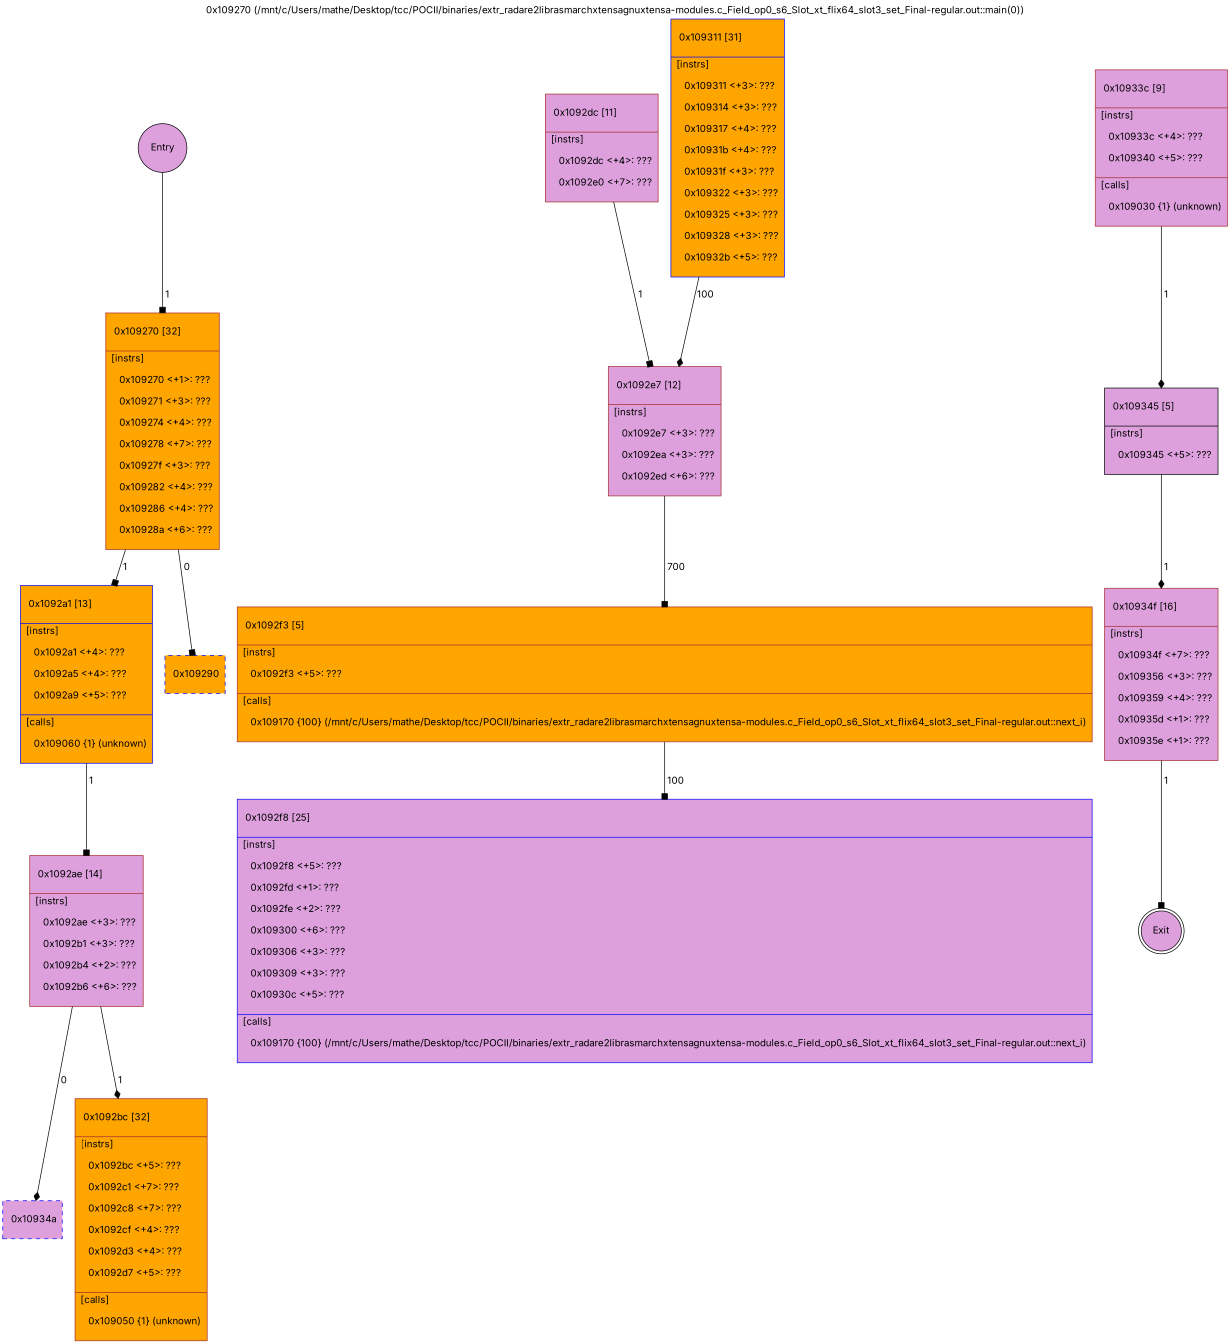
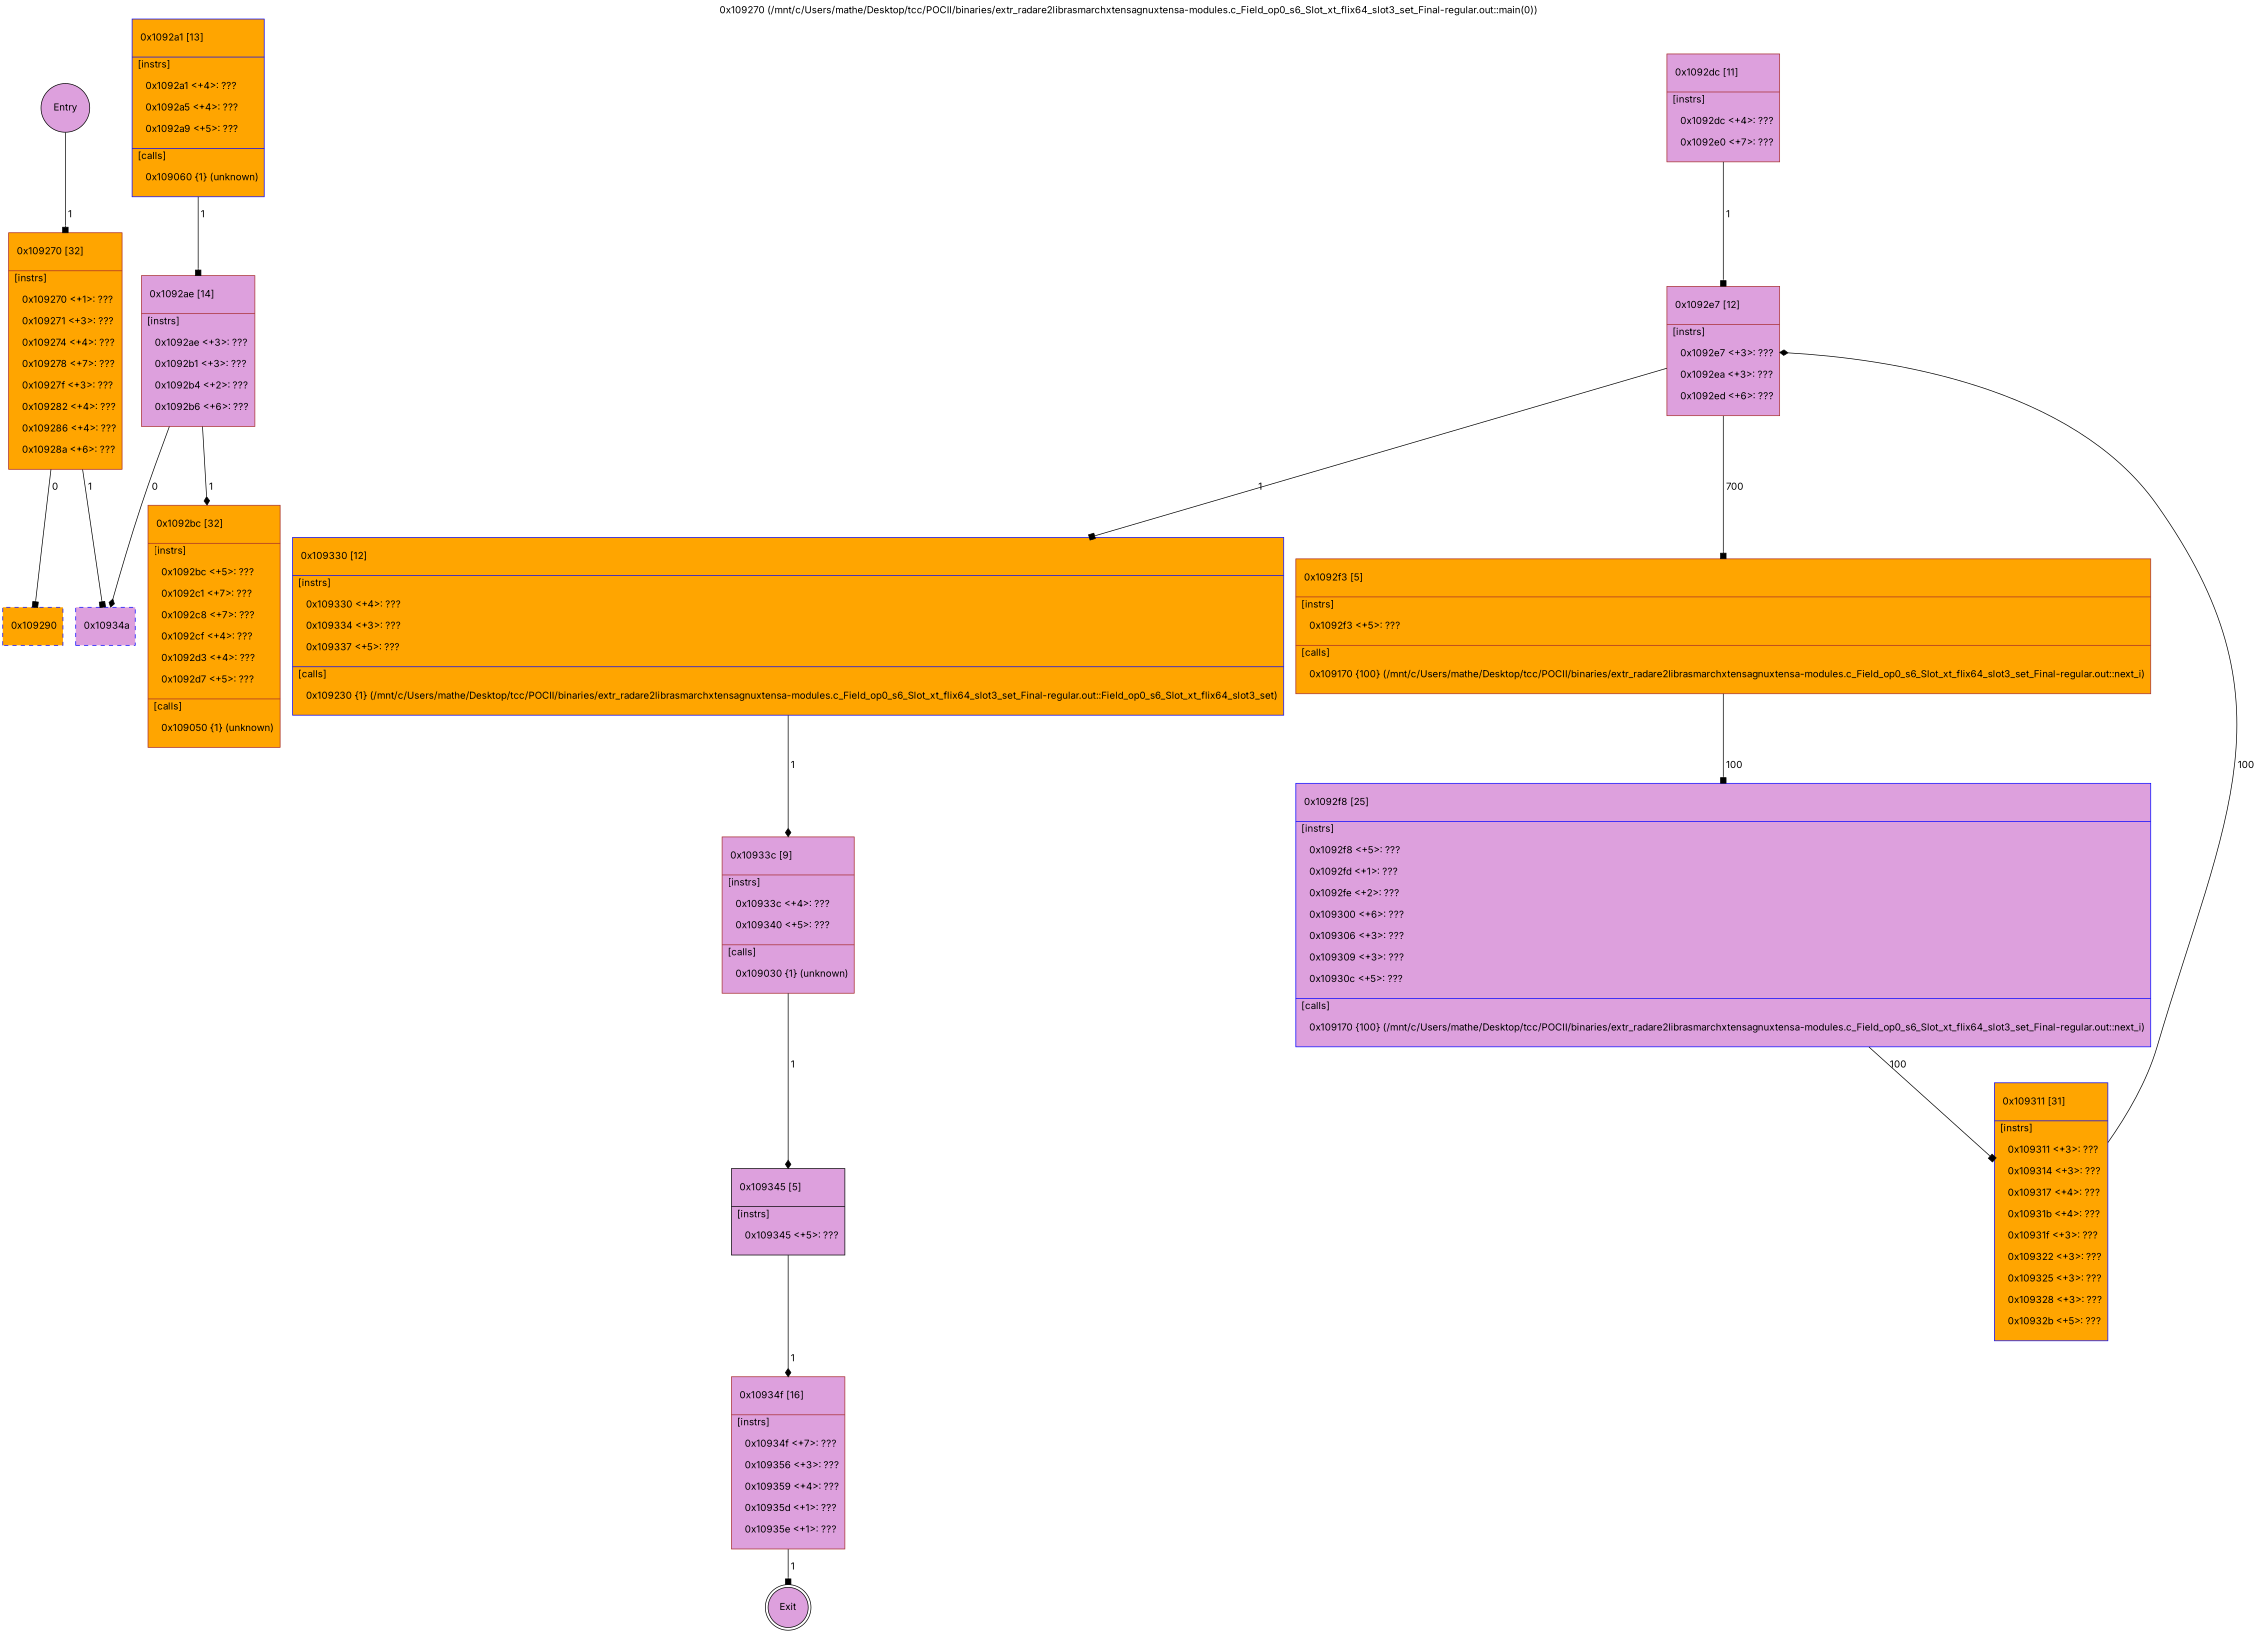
  digraph {
    fontname=Inter
    label="0x109270 (/mnt/c/Users/mathe/Desktop/tcc/POCII/binaries/extr_radare2librasmarchxtensagnuxtensa-modules.c_Field_op0_s6_Slot_xt_flix64_slot3_set_Final-regular.out::main(0))"
    labelloc=t
    node [color=brown fillcolor=plum fontname=Inter shape=record style=filled]
    edge [arrowhead=box fontname=Inter]
    Entry [color=black height=0.3 shape=circle width=0.3]
    n2 [fillcolor=orange label="{\n     0x109270 [32]\l\n     | [instrs]\l\n     &nbsp;&nbsp;0x109270 \<+1\>: ???\l\n     &nbsp;&nbsp;0x109271 \<+3\>: ???\l\n     &nbsp;&nbsp;0x109274 \<+4\>: ???\l\n     &nbsp;&nbsp;0x109278 \<+7\>: ???\l\n     &nbsp;&nbsp;0x10927f \<+3\>: ???\l\n     &nbsp;&nbsp;0x109282 \<+4\>: ???\l\n     &nbsp;&nbsp;0x109286 \<+4\>: ???\l\n     &nbsp;&nbsp;0x10928a \<+6\>: ???\l\n  }"]
    n3 [color=blue fillcolor=orange label="{\n     0x1092a1 [13]\l\n     | [instrs]\l\n     &nbsp;&nbsp;0x1092a1 \<+4\>: ???\l\n     &nbsp;&nbsp;0x1092a5 \<+4\>: ???\l\n     &nbsp;&nbsp;0x1092a9 \<+5\>: ???\l\n     | [calls]\l\n     &nbsp;&nbsp;0x109060 \{1\} (unknown)\l\n  }"]
    n4 [color=blue fillcolor=orange label="{\n     0x109290\l\n  }" style="dashed,filled"]
    n5 [label="{\n     0x1092ae [14]\l\n     | [instrs]\l\n     &nbsp;&nbsp;0x1092ae \<+3\>: ???\l\n     &nbsp;&nbsp;0x1092b1 \<+3\>: ???\l\n     &nbsp;&nbsp;0x1092b4 \<+2\>: ???\l\n     &nbsp;&nbsp;0x1092b6 \<+6\>: ???\l\n  }"]
    n6 [color=blue label="{\n     0x10934a\l\n  }" style="dashed,filled"]
    n7 [fillcolor=orange label="{\n     0x1092bc [32]\l\n     | [instrs]\l\n     &nbsp;&nbsp;0x1092bc \<+5\>: ???\l\n     &nbsp;&nbsp;0x1092c1 \<+7\>: ???\l\n     &nbsp;&nbsp;0x1092c8 \<+7\>: ???\l\n     &nbsp;&nbsp;0x1092cf \<+4\>: ???\l\n     &nbsp;&nbsp;0x1092d3 \<+4\>: ???\l\n     &nbsp;&nbsp;0x1092d7 \<+5\>: ???\l\n     | [calls]\l\n     &nbsp;&nbsp;0x109050 \{1\} (unknown)\l\n  }"]
    n8 [label="{\n     0x1092dc [11]\l\n     | [instrs]\l\n     &nbsp;&nbsp;0x1092dc \<+4\>: ???\l\n     &nbsp;&nbsp;0x1092e0 \<+7\>: ???\l\n  }"]
    n9 [label="{\n     0x1092e7 [12]\l\n     | [instrs]\l\n     &nbsp;&nbsp;0x1092e7 \<+3\>: ???\l\n     &nbsp;&nbsp;0x1092ea \<+3\>: ???\l\n     &nbsp;&nbsp;0x1092ed \<+6\>: ???\l\n  }"]
    Exit [color=black height=0.3 peripheries=2 shape=circle width=0.3]
+   n11 [color=blue fillcolor=orange label="{\n     0x109330 [12]\l\n     | [instrs]\l\n     &nbsp;&nbsp;0x109330 \<+4\>: ???\l\n     &nbsp;&nbsp;0x109334 \<+3\>: ???\l\n     &nbsp;&nbsp;0x109337 \<+5\>: ???\l\n     | [calls]\l\n     &nbsp;&nbsp;0x109230 \{1\} (/mnt/c/Users/mathe/Desktop/tcc/POCII/binaries/extr_radare2librasmarchxtensagnuxtensa-modules.c_Field_op0_s6_Slot_xt_flix64_slot3_set_Final-regular.out::Field_op0_s6_Slot_xt_flix64_slot3_set)\l\n  }"]
    n12 [fillcolor=orange label="{\n     0x1092f3 [5]\l\n     | [instrs]\l\n     &nbsp;&nbsp;0x1092f3 \<+5\>: ???\l\n     | [calls]\l\n     &nbsp;&nbsp;0x109170 \{100\} (/mnt/c/Users/mathe/Desktop/tcc/POCII/binaries/extr_radare2librasmarchxtensagnuxtensa-modules.c_Field_op0_s6_Slot_xt_flix64_slot3_set_Final-regular.out::next_i)\l\n  }"]
    n13 [label="{\n     0x10933c [9]\l\n     | [instrs]\l\n     &nbsp;&nbsp;0x10933c \<+4\>: ???\l\n     &nbsp;&nbsp;0x109340 \<+5\>: ???\l\n     | [calls]\l\n     &nbsp;&nbsp;0x109030 \{1\} (unknown)\l\n  }"]
    n14 [color=blue label="{\n     0x1092f8 [25]\l\n     | [instrs]\l\n     &nbsp;&nbsp;0x1092f8 \<+5\>: ???\l\n     &nbsp;&nbsp;0x1092fd \<+1\>: ???\l\n     &nbsp;&nbsp;0x1092fe \<+2\>: ???\l\n     &nbsp;&nbsp;0x109300 \<+6\>: ???\l\n     &nbsp;&nbsp;0x109306 \<+3\>: ???\l\n     &nbsp;&nbsp;0x109309 \<+3\>: ???\l\n     &nbsp;&nbsp;0x10930c \<+5\>: ???\l\n     | [calls]\l\n     &nbsp;&nbsp;0x109170 \{100\} (/mnt/c/Users/mathe/Desktop/tcc/POCII/binaries/extr_radare2librasmarchxtensagnuxtensa-modules.c_Field_op0_s6_Slot_xt_flix64_slot3_set_Final-regular.out::next_i)\l\n  }"]
    n15 [color=black label="{\n     0x109345 [5]\l\n     | [instrs]\l\n     &nbsp;&nbsp;0x109345 \<+5\>: ???\l\n  }"]
    n16 [color=blue fillcolor=orange label="{\n     0x109311 [31]\l\n     | [instrs]\l\n     &nbsp;&nbsp;0x109311 \<+3\>: ???\l\n     &nbsp;&nbsp;0x109314 \<+3\>: ???\l\n     &nbsp;&nbsp;0x109317 \<+4\>: ???\l\n     &nbsp;&nbsp;0x10931b \<+4\>: ???\l\n     &nbsp;&nbsp;0x10931f \<+3\>: ???\l\n     &nbsp;&nbsp;0x109322 \<+3\>: ???\l\n     &nbsp;&nbsp;0x109325 \<+3\>: ???\l\n     &nbsp;&nbsp;0x109328 \<+3\>: ???\l\n     &nbsp;&nbsp;0x10932b \<+5\>: ???\l\n  }"]
    n17 [label="{\n     0x10934f [16]\l\n     | [instrs]\l\n     &nbsp;&nbsp;0x10934f \<+7\>: ???\l\n     &nbsp;&nbsp;0x109356 \<+3\>: ???\l\n     &nbsp;&nbsp;0x109359 \<+4\>: ???\l\n     &nbsp;&nbsp;0x10935d \<+1\>: ???\l\n     &nbsp;&nbsp;0x10935e \<+1\>: ???\l\n  }"]
    Entry -> n2 [label=" 1"]
-   n2 -> n3 [label=" 1"]
+   n2 -> n6 [label=" 1"]
    n2 -> n4 [label=" 0"]
    n3 -> n5 [label=" 1"]
    n5 -> n6 [arrowhead=diamond label=" 0"]
    n5 -> n7 [arrowhead=diamond label=" 1"]
    n8 -> n9 [label=" 1"]
+   n9 -> n11 [label=" 1"]
    n9 -> n12 [label=" 700"]
+   n11 -> n13 [arrowhead=diamond label=" 1"]
    n12 -> n14 [label=" 100"]
    n13 -> n15 [arrowhead=diamond label=" 1"]
+   n14 -> n16 [label=" 100"]
    n15 -> n17 [arrowhead=diamond label=" 1"]
    n16 -> n9 [arrowhead=diamond label=" 100"]
    n17 -> Exit [label=" 1"]
  }
